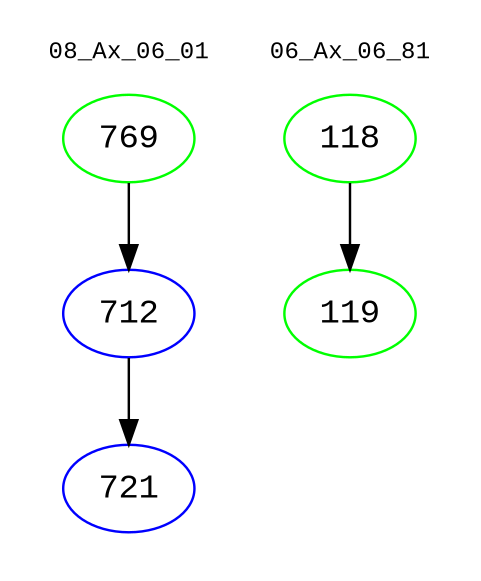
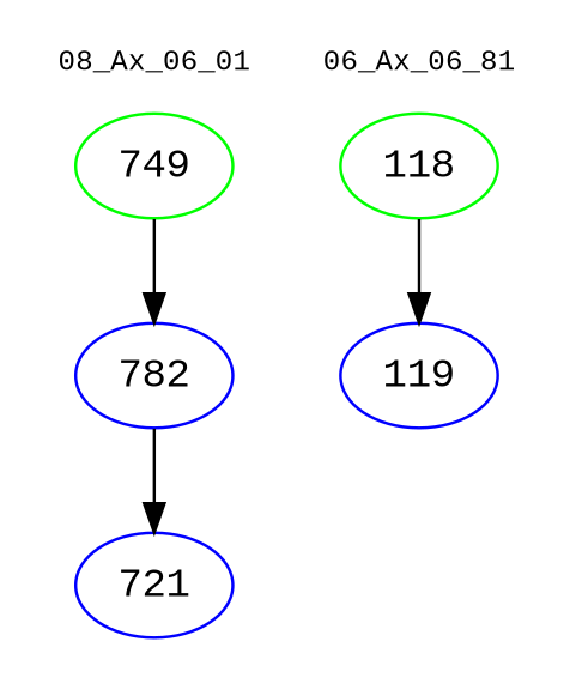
  digraph {
    fontname="Liberation Mono"
    node [color=blue fontname="Liberation Mono"]
    edge [color=black fontname="Liberation Mono"]
-   n1 [color=green label=769]
-   n2 [label=712]
+   n1 [color=green label=749]
+   n2 [label=782]
    n3 [label=721]
    n4 [color=green label=118]
-   n5 [color=green label=119]
+   n5 [label=119]
    subgraph cluster_1 {
      color=white
      fontsize=10
      label="08_Ax_06_01"
      n1
      n2
      n3
    }
    subgraph cluster_2 {
      color=white
      fontsize=10
      label="06_Ax_06_81"
      n4
      n5
    }
    n1 -> n2
    n2 -> n3
    n4 -> n5
  }
